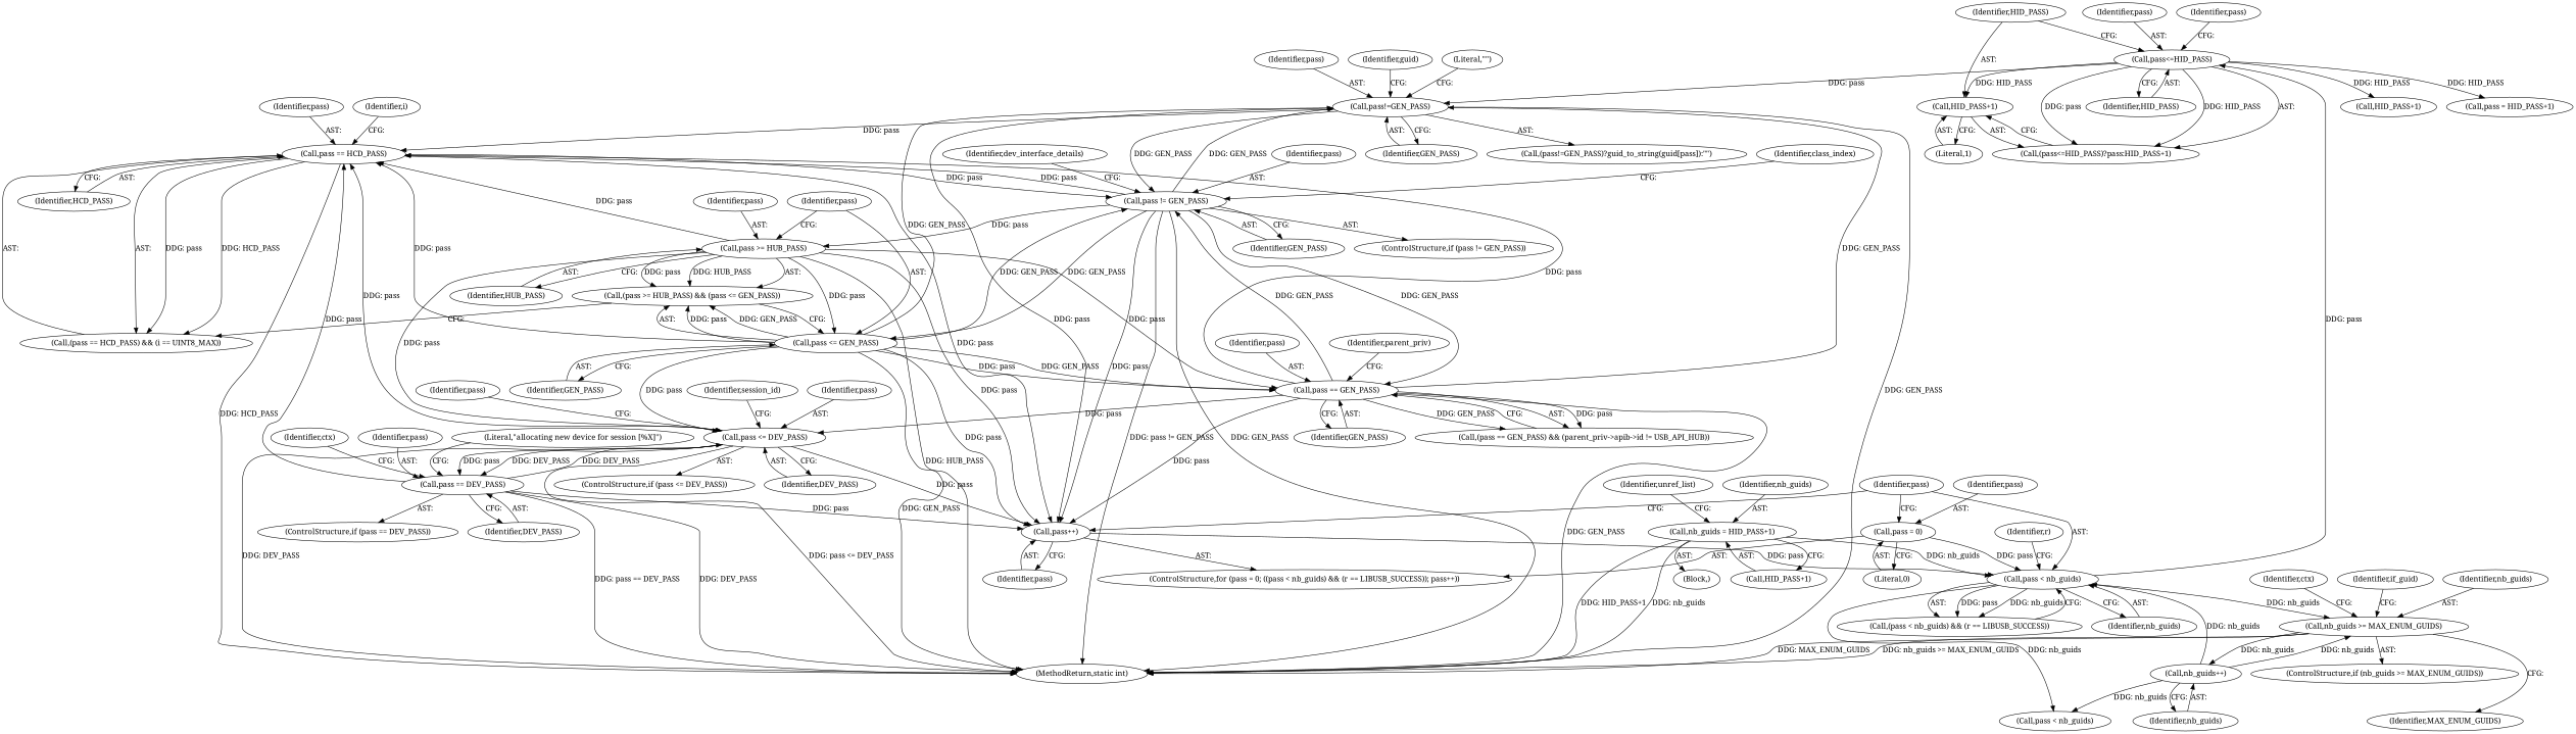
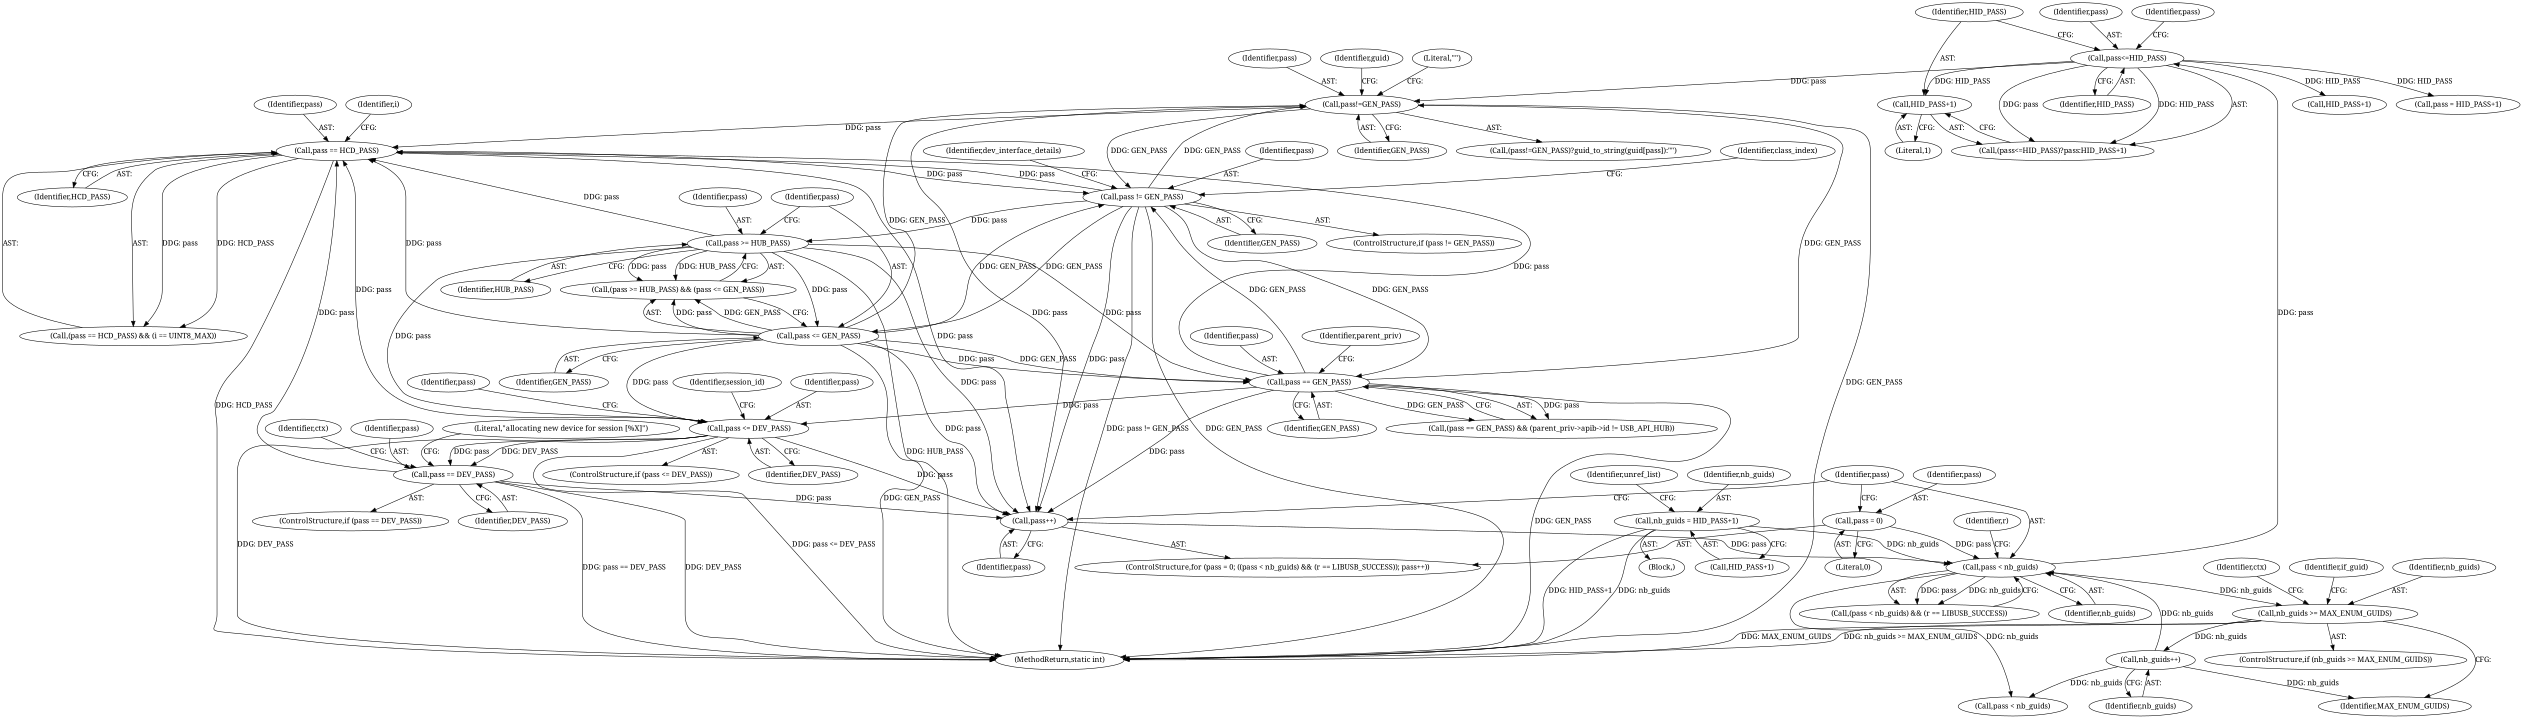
  digraph {
    fontname="Noto Serif"
    node [fontname="Noto Serif"]
    edge [fontname="Noto Serif"]
    n1 [label="(Call,HID_PASS+1)"]
    n2 [label="(Call,(pass<=HID_PASS)?pass:HID_PASS+1)"]
    n3 [label="(Literal,1)"]
    n4 [label="(Call,pass<=HID_PASS)"]
    n5 [label="(Call,pass!=GEN_PASS)"]
    n6 [label="(Call,HID_PASS+1)"]
    n7 [label="(Call,pass = HID_PASS+1)"]
    n8 [label="(Identifier,HID_PASS)"]
    n9 [label="(Call,pass++)"]
    n10 [label="(Call,pass == HCD_PASS)"]
    n11 [label="(MethodReturn,static int)"]
    n12 [label="(Call,pass != GEN_PASS)"]
    n13 [label="(Identifier,GEN_PASS)"]
    n14 [label="(Call,(pass!=GEN_PASS)?guid_to_string(guid[pass]):\"\")"]
    n15 [label="(Call,pass < nb_guids)"]
    n16 [label="(Call,nb_guids >= MAX_ENUM_GUIDS)"]
    n17 [label="(Call,(pass < nb_guids) && (r == LIBUSB_SUCCESS))"]
    n18 [label="(Identifier,nb_guids)"]
    n19 [label="(Call,pass < nb_guids)"]
    n20 [label="(Call,nb_guids++)"]
    n21 [label="(ControlStructure,if (nb_guids >= MAX_ENUM_GUIDS))"]
    n22 [label="(Identifier,MAX_ENUM_GUIDS)"]
    n23 [label="(Call,pass = 0)"]
    n24 [label="(Literal,0)"]
    n25 [label="(ControlStructure,for (pass = 0; ((pass < nb_guids) && (r == LIBUSB_SUCCESS)); pass++))"]
    n26 [label="(Identifier,pass)"]
    n27 [label="(Call,pass <= DEV_PASS)"]
    n28 [label="(Call,pass == DEV_PASS)"]
    n29 [label="(ControlStructure,if (pass <= DEV_PASS))"]
    n30 [label="(Identifier,DEV_PASS)"]
    n31 [label="(Call,(pass == HCD_PASS) && (i == UINT8_MAX))"]
    n32 [label="(Identifier,HCD_PASS)"]
    n33 [label="(ControlStructure,if (pass == DEV_PASS))"]
    n34 [label="(Identifier,DEV_PASS)"]
    n35 [label="(Call,pass == GEN_PASS)"]
    n36 [label="(Identifier,GEN_PASS)"]
    n37 [label="(Call,(pass == GEN_PASS) && (parent_priv->apib->id != USB_API_HUB))"]
    n38 [label="(Call,pass >= HUB_PASS)"]
    n39 [label="(Call,pass <= GEN_PASS)"]
    n40 [label="(ControlStructure,if (pass != GEN_PASS))"]
    n41 [label="(Identifier,GEN_PASS)"]
    n42 [label="(Identifier,HUB_PASS)"]
    n43 [label="(Call,(pass >= HUB_PASS) && (pass <= GEN_PASS))"]
    n44 [label="(Identifier,GEN_PASS)"]
    n45 [label="(Identifier,nb_guids)"]
    n46 [label="(Call,nb_guids = HID_PASS+1)"]
    n47 [label="(Block,)"]
    n48 [label="(Call,HID_PASS+1)"]
    n49 [label="(Identifier,r)"]
    n50 [label="(Identifier,pass)"]
    n51 [label="(Identifier,HID_PASS)"]
    n52 [label="(Identifier,unref_list)"]
    n53 [label="(Identifier,parent_priv)"]
    n54 [label="(Literal,\"\")"]
    n55 [label="(Identifier,pass)"]
    n56 [label="(Identifier,pass)"]
    n57 [label="(Identifier,pass)"]
    n58 [label="(Identifier,pass)"]
    n59 [label="(Identifier,pass)"]
    n60 [label="(Identifier,i)"]
    n61 [label="(Identifier,pass)"]
    n62 [label="(Identifier,pass)"]
    n63 [label="(Identifier,session_id)"]
    n64 [label="(Identifier,nb_guids)"]
    n65 [label="(Identifier,pass)"]
    n66 [label="(Identifier,class_index)"]
    n67 [label="(Identifier,dev_interface_details)"]
    n68 [label="(Identifier,pass)"]
    n69 [label="(Identifier,pass)"]
    n70 [label="(Identifier,ctx)"]
    n71 [label="(Literal,\"allocating new device for session [%X]\")"]
    n72 [label="(Identifier,if_guid)"]
    n73 [label="(Identifier,nb_guids)"]
    n74 [label="(Identifier,ctx)"]
    n75 [label="(Identifier,pass)"]
    n76 [label="(Identifier,pass)"]
    n77 [label="(Identifier,guid)"]
    n1 -> n2 [label="AST: "]
    n1 -> n3 [label="CFG: "]
    n2 -> n1 [label="CFG: "]
    n3 -> n1 [label="AST: "]
    n4 -> n1 [label="DDG: HID_PASS"]
    n4 -> n2 [label="AST: "]
    n4 -> n2 [label="DDG: pass"]
    n4 -> n2 [label="DDG: HID_PASS"]
    n4 -> n5 [label="DDG: pass"]
    n4 -> n6 [label="DDG: HID_PASS"]
    n4 -> n7 [label="DDG: HID_PASS"]
    n4 -> n8 [label="CFG: "]
    n5 -> n9 [label="DDG: pass"]
    n5 -> n10 [label="DDG: pass"]
    n5 -> n11 [label="DDG: GEN_PASS"]
    n5 -> n12 [label="DDG: GEN_PASS"]
    n5 -> n13 [label="CFG: "]
    n5 -> n14 [label="AST: "]
    n8 -> n4 [label="AST: "]
    n9 -> n15 [label="DDG: pass"]
    n9 -> n25 [label="AST: "]
    n9 -> n26 [label="CFG: "]
    n10 -> n9 [label="DDG: pass"]
    n10 -> n11 [label="DDG: HCD_PASS"]
    n10 -> n12 [label="DDG: pass"]
    n10 -> n31 [label="AST: "]
    n10 -> n31 [label="DDG: pass"]
    n10 -> n31 [label="DDG: HCD_PASS"]
    n10 -> n32 [label="CFG: "]
    n12 -> n5 [label="DDG: GEN_PASS"]
    n12 -> n9 [label="DDG: pass"]
    n12 -> n10 [label="DDG: pass"]
    n12 -> n11 [label="DDG: pass != GEN_PASS"]
    n12 -> n11 [label="DDG: GEN_PASS"]
    n12 -> n35 [label="DDG: GEN_PASS"]
    n12 -> n38 [label="DDG: pass"]
    n12 -> n39 [label="DDG: GEN_PASS"]
    n12 -> n40 [label="AST: "]
    n12 -> n41 [label="CFG: "]
    n13 -> n5 [label="AST: "]
    n15 -> n4 [label="DDG: pass"]
    n15 -> n16 [label="DDG: nb_guids"]
    n15 -> n17 [label="AST: "]
    n15 -> n17 [label="DDG: pass"]
    n15 -> n17 [label="DDG: nb_guids"]
    n15 -> n18 [label="CFG: "]
    n15 -> n19 [label="DDG: nb_guids"]
    n16 -> n11 [label="DDG: MAX_ENUM_GUIDS"]
    n16 -> n11 [label="DDG: nb_guids >= MAX_ENUM_GUIDS"]
    n16 -> n20 [label="DDG: nb_guids"]
    n16 -> n21 [label="AST: "]
    n16 -> n22 [label="CFG: "]
    n17 -> n15 [label="CFG: "]
    n18 -> n15 [label="AST: "]
    n20 -> n15 [label="DDG: nb_guids"]
-   n20 -> n16 [label="DDG: nb_guids"]
+   n20 -> n22 [label="DDG: nb_guids"]
    n20 -> n19 [label="DDG: nb_guids"]
    n20 -> n45 [label="CFG: "]
    n23 -> n15 [label="DDG: pass"]
    n23 -> n24 [label="CFG: "]
    n23 -> n25 [label="AST: "]
    n24 -> n23 [label="AST: "]
    n26 -> n9 [label="AST: "]
    n27 -> n9 [label="DDG: pass"]
    n27 -> n10 [label="DDG: pass"]
    n27 -> n11 [label="DDG: pass <= DEV_PASS"]
    n27 -> n11 [label="DDG: DEV_PASS"]
    n27 -> n28 [label="DDG: pass"]
    n27 -> n28 [label="DDG: DEV_PASS"]
    n27 -> n29 [label="AST: "]
    n27 -> n30 [label="CFG: "]
    n28 -> n9 [label="DDG: pass"]
    n28 -> n10 [label="DDG: pass"]
    n28 -> n11 [label="DDG: pass == DEV_PASS"]
    n28 -> n11 [label="DDG: DEV_PASS"]
-   n28 -> n27 [label="DDG: DEV_PASS"]
    n28 -> n33 [label="AST: "]
    n28 -> n34 [label="CFG: "]
    n30 -> n27 [label="AST: "]
    n31 -> n10 [label="AST: "]
    n32 -> n10 [label="AST: "]
    n34 -> n28 [label="AST: "]
    n35 -> n5 [label="DDG: GEN_PASS"]
    n35 -> n9 [label="DDG: pass"]
    n35 -> n10 [label="DDG: pass"]
    n35 -> n11 [label="DDG: GEN_PASS"]
    n35 -> n12 [label="DDG: GEN_PASS"]
    n35 -> n27 [label="DDG: pass"]
    n35 -> n36 [label="CFG: "]
    n35 -> n37 [label="AST: "]
    n35 -> n37 [label="DDG: pass"]
    n35 -> n37 [label="DDG: GEN_PASS"]
    n36 -> n35 [label="AST: "]
    n37 -> n35 [label="CFG: "]
    n38 -> n9 [label="DDG: pass"]
    n38 -> n10 [label="DDG: pass"]
    n38 -> n11 [label="DDG: HUB_PASS"]
    n38 -> n27 [label="DDG: pass"]
    n38 -> n35 [label="DDG: pass"]
    n38 -> n39 [label="DDG: pass"]
    n38 -> n42 [label="CFG: "]
    n38 -> n43 [label="AST: "]
    n38 -> n43 [label="DDG: pass"]
    n38 -> n43 [label="DDG: HUB_PASS"]
    n39 -> n5 [label="DDG: GEN_PASS"]
    n39 -> n9 [label="DDG: pass"]
    n39 -> n10 [label="DDG: pass"]
    n39 -> n11 [label="DDG: GEN_PASS"]
    n39 -> n12 [label="DDG: GEN_PASS"]
    n39 -> n27 [label="DDG: pass"]
    n39 -> n35 [label="DDG: pass"]
    n39 -> n35 [label="DDG: GEN_PASS"]
    n39 -> n43 [label="AST: "]
    n39 -> n43 [label="DDG: pass"]
    n39 -> n43 [label="DDG: GEN_PASS"]
    n39 -> n44 [label="CFG: "]
    n41 -> n12 [label="AST: "]
    n42 -> n38 [label="AST: "]
-   n43 -> n31 [label="CFG: "]
+   n43 -> n38 [label="CFG: "]
    n43 -> n39 [label="CFG: "]
    n44 -> n39 [label="AST: "]
    n45 -> n20 [label="AST: "]
    n46 -> n11 [label="DDG: HID_PASS+1"]
    n46 -> n11 [label="DDG: nb_guids"]
    n46 -> n15 [label="DDG: nb_guids"]
    n46 -> n47 [label="AST: "]
    n46 -> n48 [label="CFG: "]
    n48 -> n46 [label="AST: "]
    n49 -> n15 [label="CFG: "]
    n50 -> n38 [label="CFG: "]
    n50 -> n39 [label="AST: "]
    n51 -> n1 [label="AST: "]
    n51 -> n4 [label="CFG: "]
    n52 -> n46 [label="CFG: "]
    n53 -> n35 [label="CFG: "]
    n54 -> n5 [label="CFG: "]
    n55 -> n10 [label="AST: "]
    n56 -> n4 [label="AST: "]
    n57 -> n9 [label="CFG: "]
    n57 -> n15 [label="AST: "]
    n57 -> n23 [label="CFG: "]
    n58 -> n35 [label="AST: "]
    n59 -> n28 [label="AST: "]
    n60 -> n10 [label="CFG: "]
    n61 -> n4 [label="CFG: "]
    n62 -> n5 [label="AST: "]
    n63 -> n27 [label="CFG: "]
    n64 -> n16 [label="AST: "]
    n65 -> n38 [label="AST: "]
    n66 -> n12 [label="CFG: "]
    n67 -> n12 [label="CFG: "]
    n68 -> n23 [label="AST: "]
    n69 -> n27 [label="AST: "]
    n70 -> n16 [label="CFG: "]
    n71 -> n28 [label="CFG: "]
    n72 -> n16 [label="CFG: "]
    n73 -> n46 [label="AST: "]
    n74 -> n28 [label="CFG: "]
    n75 -> n12 [label="AST: "]
    n76 -> n27 [label="CFG: "]
    n77 -> n5 [label="CFG: "]
  }
